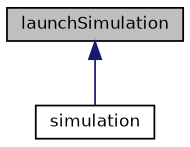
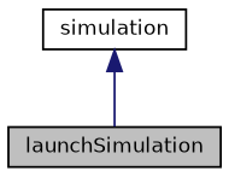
  digraph {
    node [color=black fontname=Helvetica fontsize=10 shape=record style=filled]
    n1 [fillcolor=grey75 fontcolor=black height=0.2 label=launchSimulation width=0.4]
    n2 [fillcolor=white height=0.2 label=simulation width=0.4]
-   n1 -> n2 [color=midnightblue dir=back fontname=Helvetica fontsize=10 labelfontname=Helvetica labelfontsize=10 style=solid]
+   n2 -> n1 [color=midnightblue dir=back fontname=Helvetica fontsize=10 labelfontname=Helvetica labelfontsize=10 style=solid]
  }
